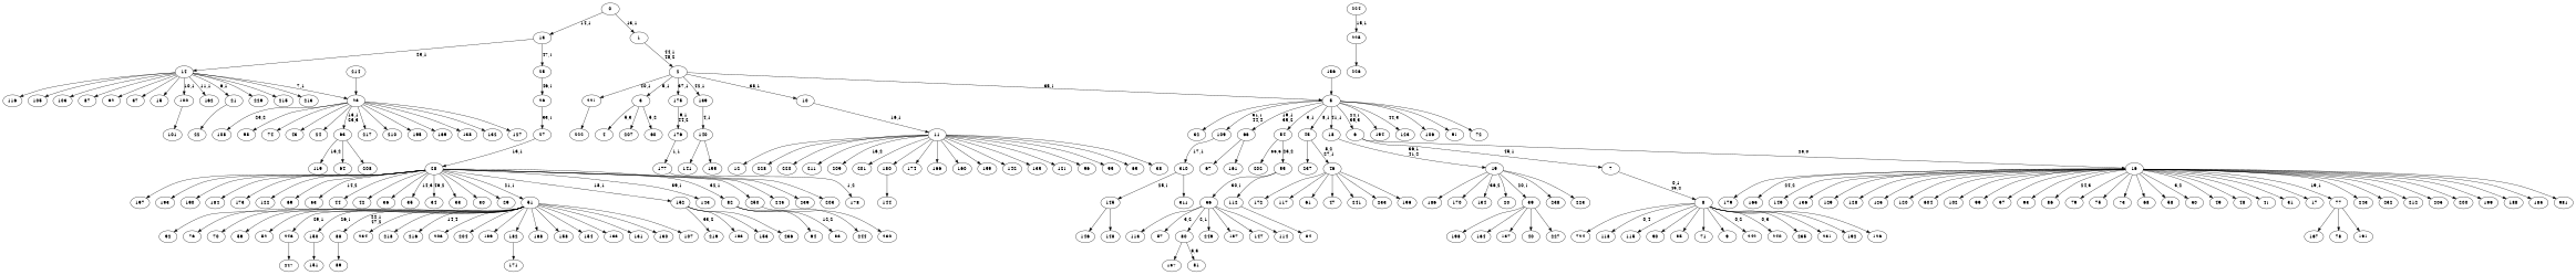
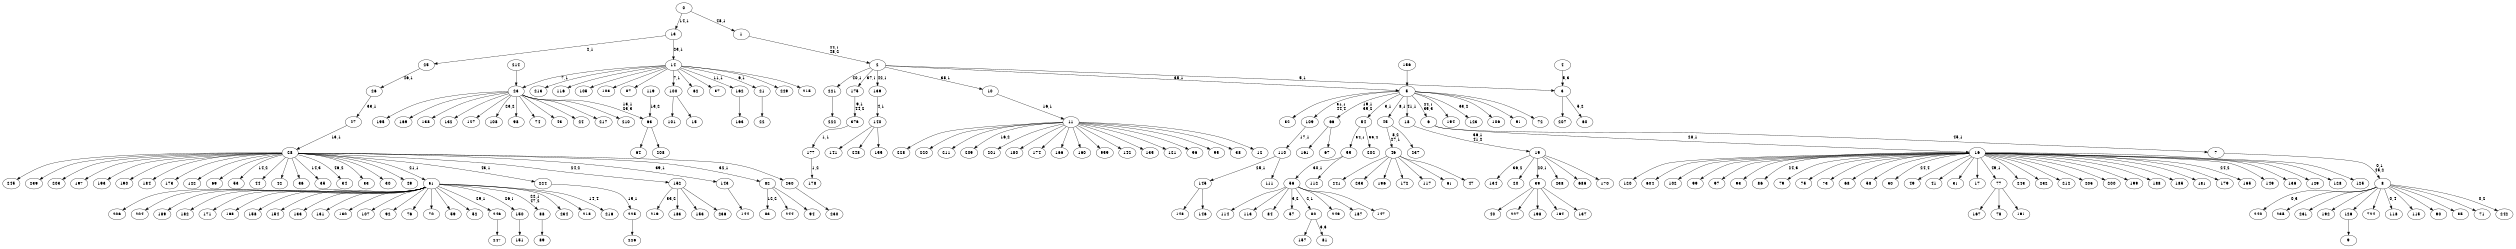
  digraph {
    246
    247
    225
    226
    224
    221
    222
    177
    178
-   176
+   176 [label=376]
    175
    162
+   163
    152
    236
    219
    183
    153
    150
    151
    145
    148
    146
    143
    144
    140
+   248
    155
    141
    139
-   110 [label=310]
-   111 [label=311]
+   110
+   111
    109
    100
    101
    88
    89
    82
    244
    94
    83
    80
    157
    81
    77
    191
    167
    78
    66
    161
    67
    63
    208
    119
    64
    56
    249
    187
    147
    114
    113
    84
    57
    55
    112
    54
    202
    51
    234
    218
    216
    206
    204
    189
    182
    171
    168
    158
    154
    133
    131
    130
    107
    92
    76
    70
    59
    52
    46
    241
    233
    196
    172
    117
    61
    47
    45
    237
    39
    227
    198
    164
    137
    40
    28
    250
    245
    239
    203
    197
    193
    190
    184
    173
    122
    69
    53
    44
    42
    36
    35
    34
    33
    30
    29
    230
    27
    26
    25
    23
    217
    210
    195
    169
    138
    132
    127
    108
    98
    74
    43
    24
    214
    21
    22
    19
    238
-   223
-   186
+   186 [label=686]
    170
    134
    20
    18
    16
    243
    232
    212
    205
    200
    199
    188
    185
-   181 [label=981]
+   181
    179
    165
    149
    136
    129
    128
    125
    120
    n172 [label=604]
    102
    99
    97
    93
    86
    79
    75
    73
    68
    58
    50
    49
-   48
    41
    31
    17
    14
    229
    215
    213
    116
    105
    103
    87
    62
    37
    15
    13
    11
    228
    220
    211
    209
    201
    180
    174
    166
    160
-   159
+   159 [label=959]
    142
    135
    121
    96
    95
-   65
    38
    12
    10
    8
    242
    240
    235
    231
    192
    126
    n228 [label=724]
    118
    115
    90
    85
    71
    9
    7
    6
    5
    194
    123
    106
    91
    72
    32
    156
    3
    207
    60
    4
    2
    1
    0
    246 -> 247
    225 -> 226
    224 -> 225 [label="15,1"]
    221 -> 222
    177 -> 178 [label="1,2"]
    176 -> 177 [label="1,1"]
    175 -> 176 [label="9,1\n44,2"]
+   162 -> 163
    152 -> 236
    152 -> 219 [label="33,2"]
    152 -> 183
    152 -> 153
    150 -> 151
    145 -> 148
    145 -> 146
-   180 -> 144
+   143 -> 144
+   140 -> 248
    140 -> 155
    140 -> 141
    139 -> 140 [label="4,1"]
    110 -> 145 [label="25,1"]
    110 -> 111
    109 -> 110 [label="17,1"]
    100 -> 101
    88 -> 89
    82 -> 244
    82 -> 94
    82 -> 83 [label="12,2"]
    80 -> 157
    80 -> 81 [label="3,3"]
    77 -> 191
    77 -> 167
    77 -> 78
    66 -> 161
    66 -> 67
    63 -> 208
-   63 -> 119 [label="13,2"]
+   119 -> 63 [label="13,2"]
    63 -> 64
    56 -> 80 [label="2,1"]
    56 -> 249
    56 -> 187
    56 -> 147
    56 -> 114
    56 -> 113
-   112 -> 84
+   56 -> 84
    56 -> 57 [label="3,2"]
    55 -> 56 [label="30,1"]
    55 -> 112
-   54 -> 55 [label="23,2"]
-   54 -> 202 [label="35,5"]
+   54 -> 55 [label="34,1"]
+   54 -> 202 [label="35,4"]
    51 -> 246 [label="29,1"]
    51 -> 150 [label="26,1"]
    51 -> 88 [label="22,1\n47,2"]
    51 -> 234
    51 -> 218
    51 -> 216 [label="14,4"]
    51 -> 206
    51 -> 204
    51 -> 189
    51 -> 182
-   182 -> 171
+   51 -> 171
    51 -> 168
    51 -> 158
    51 -> 154
    51 -> 133
    51 -> 131
    51 -> 130
    51 -> 107
    51 -> 92
    51 -> 76
    51 -> 70
    51 -> 59
    51 -> 52
    46 -> 241
    46 -> 233
    46 -> 196
    46 -> 172
    46 -> 117
    46 -> 61
    46 -> 47
    45 -> 46 [label="8,2\n27,1"]
    45 -> 237
    39 -> 227
    39 -> 198
    39 -> 164
    39 -> 137
    39 -> 40
-   28 -> 152 [label="18,1"]
+   28 -> 224 [label="43,1"]
+   28 -> 152 [label="24,2"]
    28 -> 143 [label="39,1"]
    28 -> 82 [label="32,1"]
    28 -> 51 [label="21,1"]
    28 -> 250
    28 -> 245
    28 -> 239
    28 -> 203
    28 -> 197
    28 -> 193
    28 -> 190
    28 -> 184
    28 -> 173
    28 -> 122
    28 -> 69
    28 -> 53 [label="14,2"]
    28 -> 44
    28 -> 42
    28 -> 36
    28 -> 35 [label="14,3"]
    28 -> 34 [label="46,2"]
    28 -> 33
    28 -> 30
    28 -> 29
    250 -> 230
    27 -> 28 [label="13,1"]
    26 -> 27 [label="33,1"]
    25 -> 26 [label="46,1"]
    23 -> 63 [label="13,1\n23,3"]
    23 -> 217
    23 -> 210
    23 -> 195
    23 -> 169
    23 -> 138
    23 -> 132
    23 -> 127
    23 -> 108 [label="23,2"]
    23 -> 98
    23 -> 74
    23 -> 43
    23 -> 24
    214 -> 23
    21 -> 22
    19 -> 39 [label="20,1"]
    19 -> 238
-   19 -> 223
    19 -> 186
    19 -> 170
    19 -> 134 [label="36,2"]
    19 -> 20
    18 -> 19 [label="36,1\n41,2"]
-   16 -> 77 [label="19,1"]
+   16 -> 77 [label="49,1"]
    16 -> 243
    16 -> 232
    16 -> 212
    16 -> 205
    16 -> 200
    16 -> 199
    16 -> 188
    16 -> 185
    16 -> 181
    16 -> 179
    16 -> 165 [label="24,2"]
    16 -> 149
    16 -> 136
    16 -> 129
    16 -> 128
    16 -> 125
    16 -> 120
    16 -> n172
    16 -> 102
    16 -> 99
    16 -> 97
    16 -> 93
    16 -> 86 [label="24,3"]
    16 -> 79
    16 -> 75
    16 -> 73
    16 -> 68
    16 -> 58
-   16 -> 50 [label="3,2"]
+   16 -> 50 [label="24,4"]
    16 -> 49
-   16 -> 48
    16 -> 41
    16 -> 31
    16 -> 17
    14 -> 162 [label="11,1"]
-   14 -> 100 [label="10,1"]
+   14 -> 100 [label="7,1"]
    14 -> 23 [label="7,1"]
    14 -> 21 [label="6,1"]
    14 -> 229
    14 -> 215
    14 -> 213
    14 -> 116
    14 -> 105
    14 -> 103
    14 -> 87
    14 -> 62
    14 -> 37
-   14 -> 15
-   13 -> 25 [label="47,1"]
+   100 -> 15
+   13 -> 25 [label="2,1"]
    13 -> 14 [label="23,1"]
    11 -> 228
    11 -> 220
    11 -> 211
    11 -> 209 [label="16,2"]
    11 -> 201
    11 -> 180
    11 -> 174
    11 -> 166
    11 -> 160
    11 -> 159
    11 -> 142
    11 -> 135
    11 -> 121
    11 -> 96
    11 -> 95
-   11 -> 65
    11 -> 38
    11 -> 12
    10 -> 11 [label="16,1"]
    8 -> 242 [label="0,2"]
    8 -> 240 [label="0,3"]
    8 -> 235
    8 -> 231
    8 -> 192
    8 -> 126
    8 -> n228
    8 -> 118 [label="0,4"]
    8 -> 115
    8 -> 90
    8 -> 85
    8 -> 71
-   8 -> 9
+   126 -> 9
    7 -> 8 [label="0,1\n45,2"]
-   6 -> 16 [label="28,0"]
+   6 -> 16 [label="28,1"]
    6 -> 7 [label="45,1"]
    5 -> 109 [label="31,1\n44,4"]
    5 -> 66 [label="19,1\n35,2"]
    5 -> 54 [label="3,1"]
    5 -> 45 [label="8,1"]
    5 -> 18 [label="41,1"]
    5 -> 6 [label="24,1\n35,3"]
    5 -> 194
-   5 -> 123 [label="44,3"]
+   5 -> 123 [label="33,2"]
    5 -> 106
    5 -> 91
    5 -> 72
    5 -> 32
    156 -> 5
    3 -> 207
    3 -> 60 [label="5,2"]
-   3 -> 4 [label="5,3"]
+   4 -> 3 [label="5,3"]
    2 -> 221 [label="40,1"]
    2 -> 175 [label="37,1"]
    2 -> 139 [label="42,1"]
    2 -> 10 [label="38,1"]
    2 -> 5 [label="35,1"]
    2 -> 3 [label="5,1"]
    1 -> 2 [label="44,1\n48,2"]
    0 -> 13 [label="14,1"]
-   0 -> 1 [label="13,1"]
+   0 -> 1 [label="48,1"]
  }
